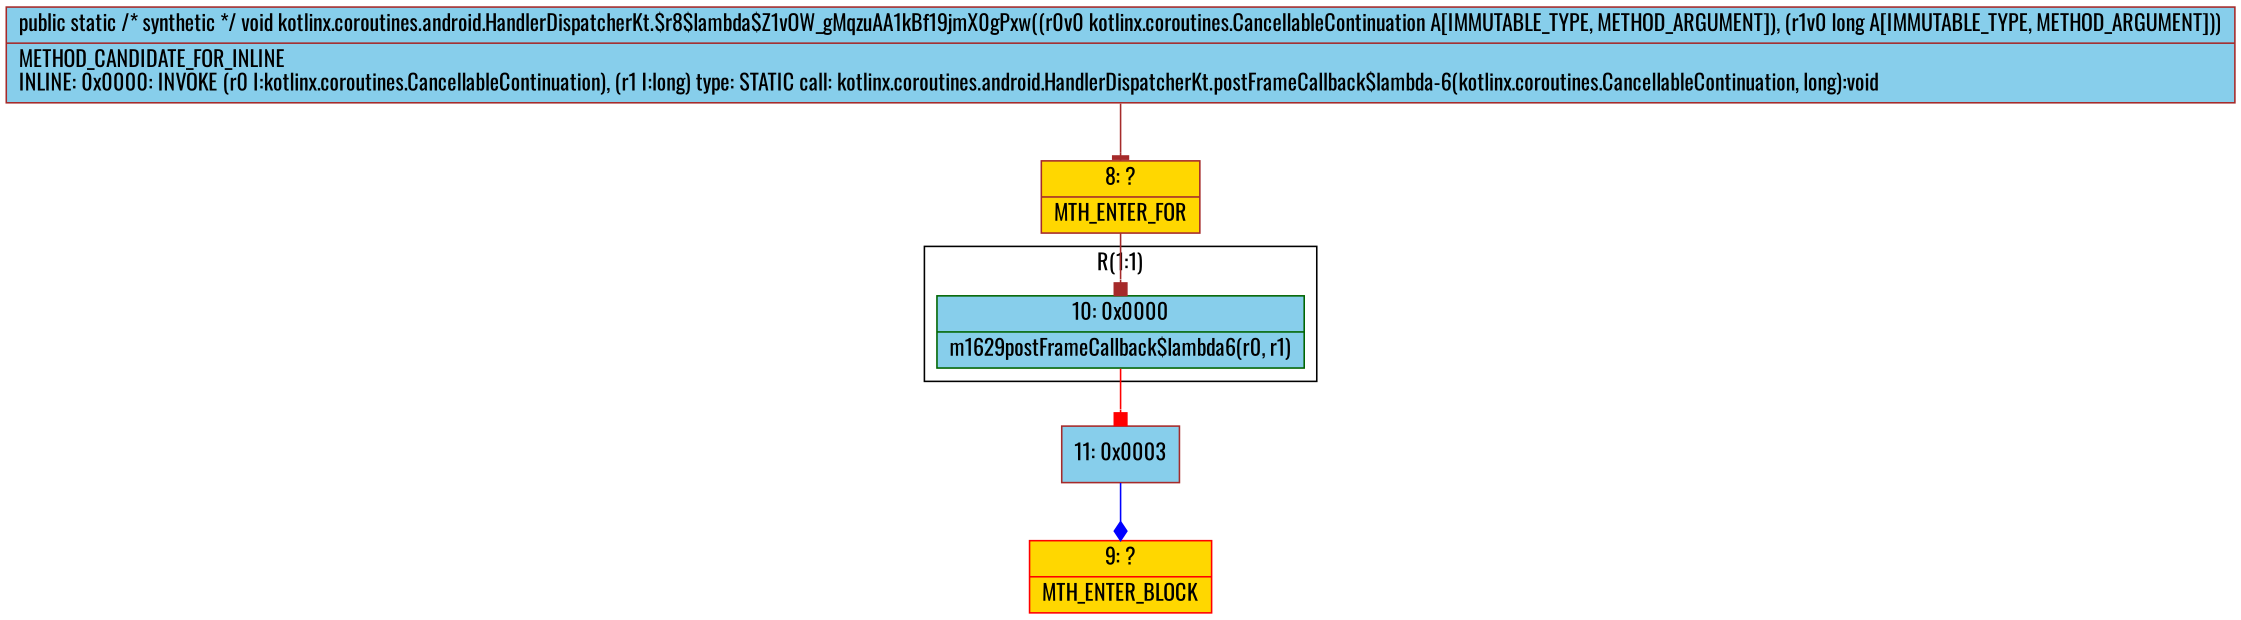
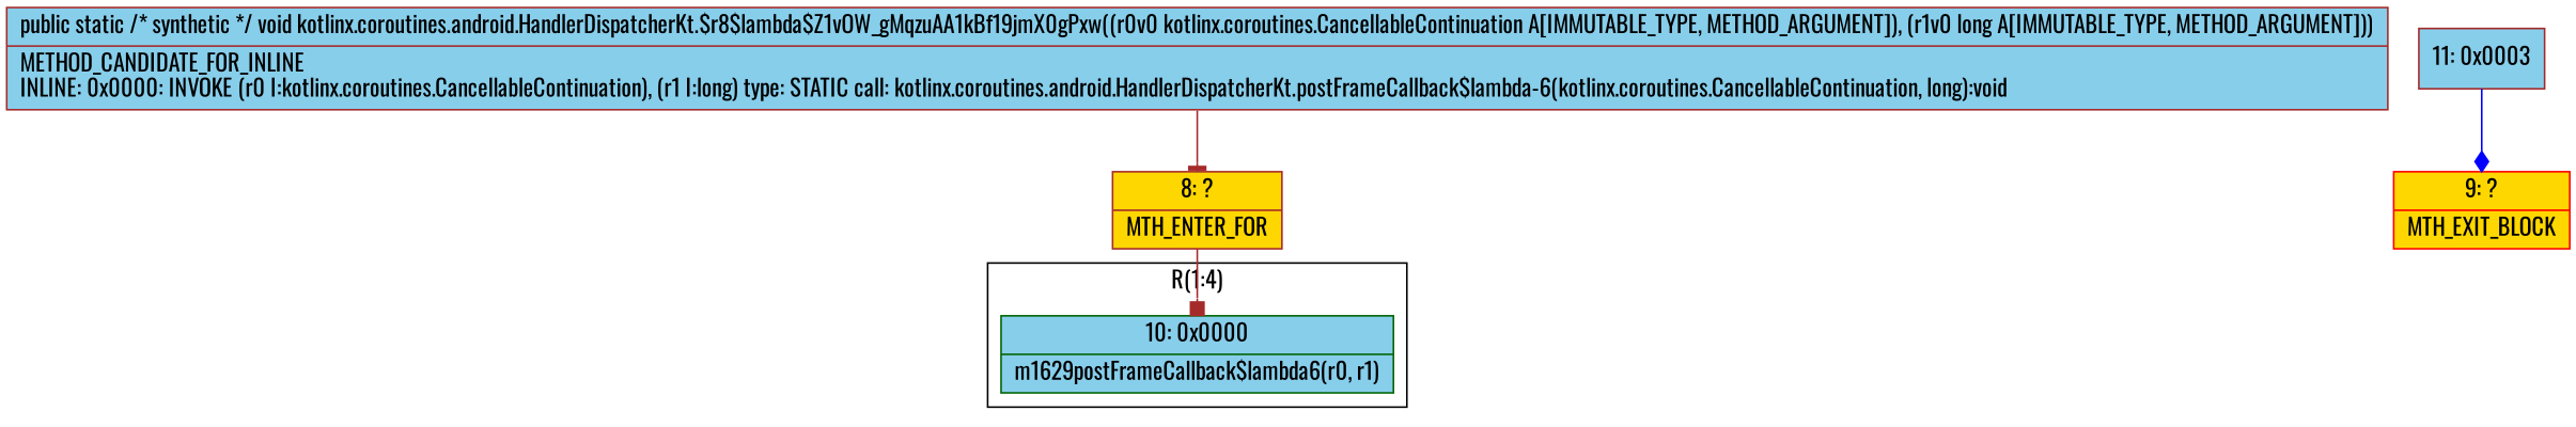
  digraph {
    fontname=Oswald
    node [color=brown fillcolor=skyblue fontname=Oswald shape=record style=filled]
    edge [arrowhead=box color=brown fontname=Oswald]
    n1 [color=darkgreen label="{10\:\ 0x0000|m1629postFrameCallback$lambda6(r0, r1)\l}"]
    n2 [label="{11\:\ 0x0003}"]
-   n3 [color=red fillcolor=gold label="{9\:\ ?|MTH_ENTER_BLOCK\l}"]
+   n3 [color=red fillcolor=gold label="{9\:\ ?|MTH_EXIT_BLOCK\l}"]
    n4 [fillcolor=gold label="{8\:\ ?|MTH_ENTER_FOR\l}"]
    n5 [label="{public static \/* synthetic *\/ void kotlinx.coroutines.android.HandlerDispatcherKt.$r8$lambda$Z1vOW_gMqzuAA1kBf19jmX0gPxw((r0v0 kotlinx.coroutines.CancellableContinuation A[IMMUTABLE_TYPE, METHOD_ARGUMENT]), (r1v0 long A[IMMUTABLE_TYPE, METHOD_ARGUMENT]))  | METHOD_CANDIDATE_FOR_INLINE\lINLINE: 0x0000: INVOKE  (r0 I:kotlinx.coroutines.CancellableContinuation), (r1 I:long) type: STATIC call: kotlinx.coroutines.android.HandlerDispatcherKt.postFrameCallback$lambda\-6(kotlinx.coroutines.CancellableContinuation, long):void\l}"]
    subgraph cluster_1 {
-     label="R(1:1)"
+     label="R(1:4)"
      n1
    }
-   n1 -> n2 [color=red]
    n2 -> n3 [arrowhead=diamond color=blue]
    n4 -> n1
    n5 -> n4 [arrowhead=tee]
  }
